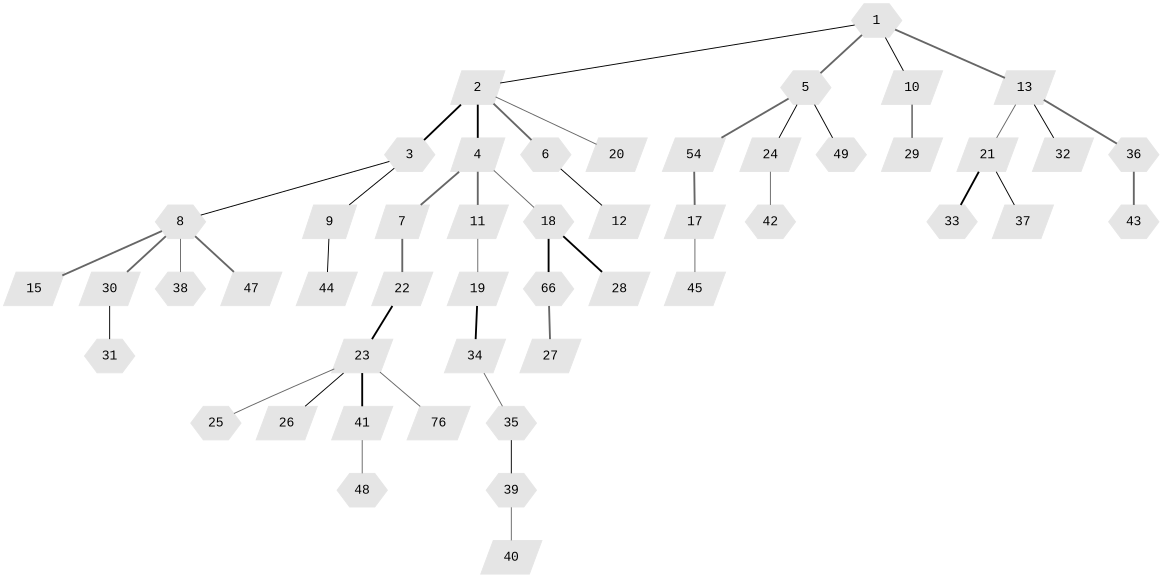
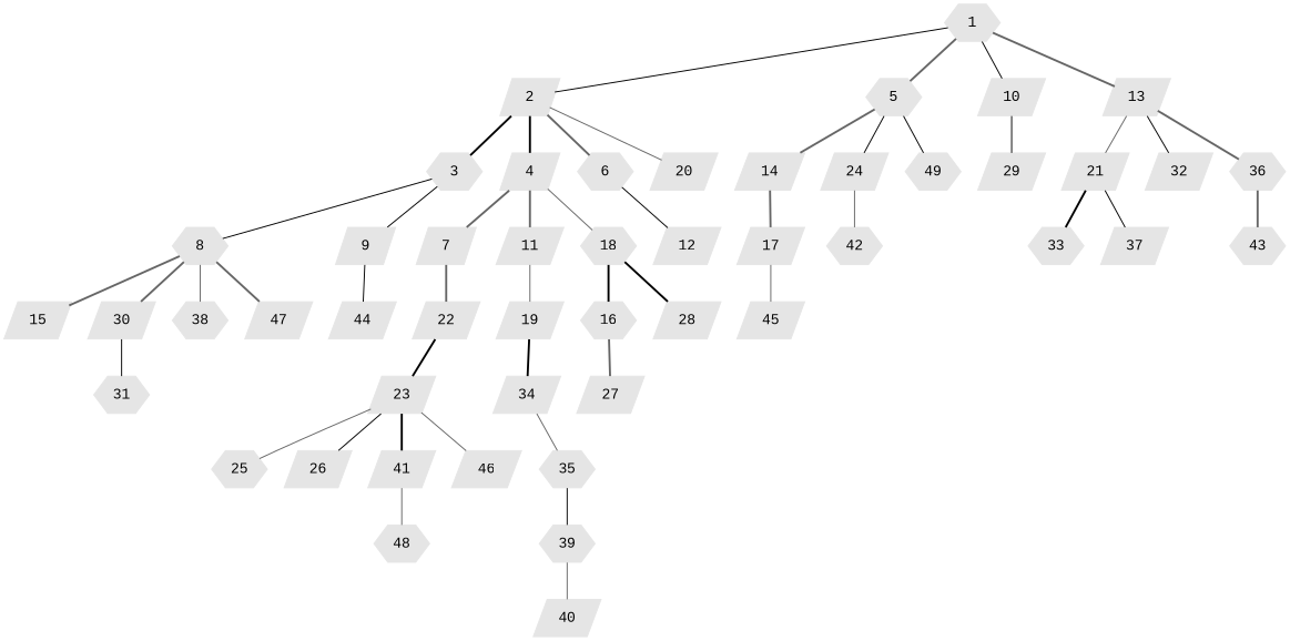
  graph {
    fontname="Liberation Mono"
    node [color=gray90 fontname="Liberation Mono" shape=parallelogram style=filled]
    edge [color=gray40 fontname="Liberation Mono" style=solid weight=1.0]
    1 [shape=hexagon]
    2
    5 [shape=hexagon]
    10
    13
    3 [shape=hexagon]
    4
    6 [shape=hexagon]
    20
-   14 [label=54]
+   14
    24
    49 [shape=hexagon]
    29
    21
    32
    36 [shape=hexagon]
    8 [shape=hexagon]
    9
    7
    11
    18 [shape=hexagon]
    12
    15
    30
    38 [shape=hexagon]
    47
    44
    22
    19
-   16 [shape=hexagon label=66]
+   16 [shape=hexagon]
    28
    17
    42 [shape=hexagon]
    27
    23
    31 [shape=hexagon]
    34
    33 [shape=hexagon]
    37
    43 [shape=hexagon]
    45
    35 [shape=hexagon]
    25 [shape=hexagon]
    26
    41
-   46 [label=76]
+   46
    48 [shape=hexagon]
    39 [shape=hexagon]
    40
    1 -- 2 [color=black]
    1 -- 5 [style=bold]
    1 -- 10 [color=black]
    1 -- 13 [style=bold]
    2 -- 3 [color=black style=bold weight=3.0]
    2 -- 4 [color=black style=bold]
    2 -- 6 [style=bold]
    2 -- 20
    5 -- 14 [style=bold]
    5 -- 24 [color=black]
    5 -- 49 [color=black]
    10 -- 29 [color=black weight=2.0]
    13 -- 21
    13 -- 32 [color=black]
    13 -- 36 [style=bold]
    3 -- 8 [color=black]
    3 -- 9 [color=black]
    4 -- 7 [style=bold]
    4 -- 11 [style=bold]
    4 -- 18
    6 -- 12 [color=black]
    14 -- 17 [style=bold]
    24 -- 42
    21 -- 33 [color=black style=bold]
    21 -- 37 [color=black]
    36 -- 43 [style=bold]
    8 -- 15 [style=bold]
    8 -- 30 [style=bold]
    8 -- 38
    8 -- 47 [style=bold]
    9 -- 44 [color=black]
    7 -- 22 [style=bold weight=2.0]
    11 -- 19 [weight=2.0]
    18 -- 16 [color=black style=bold]
    18 -- 28 [color=black style=bold weight=2.0]
    30 -- 31 [color=black]
    22 -- 23 [color=black style=bold]
    19 -- 34 [color=black style=bold]
    16 -- 27 [style=bold weight=2.0]
    17 -- 45
    23 -- 25
    23 -- 26 [color=black]
    23 -- 41 [color=black style=bold]
    23 -- 46
    34 -- 35
    35 -- 39 [color=black]
    41 -- 48
    39 -- 40
  }
